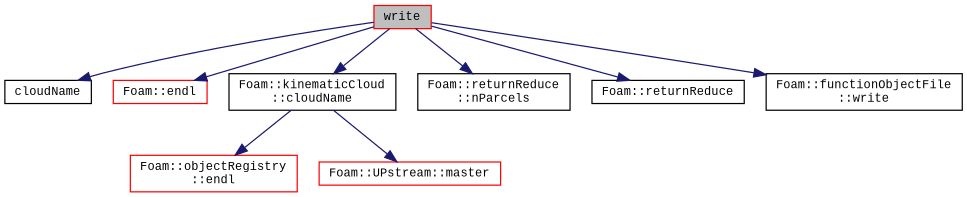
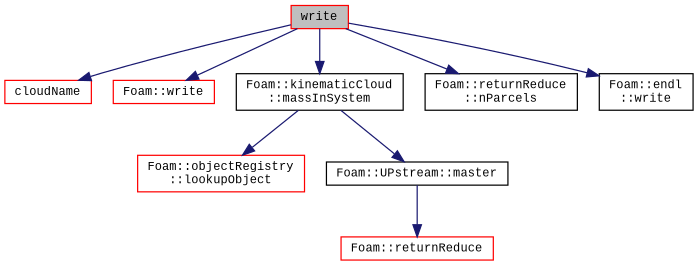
  digraph {
    fontname="Liberation Mono"
    rankdir=TB
    node [color=red fontname="Liberation Mono" fontsize=10 shape=record]
    edge [color=midnightblue fontname="Liberation Mono" fontsize=10 labelfontname=FreeSans labelfontsize=10 style=solid]
    n1 [fillcolor=grey75 fontcolor=black height=0.2 label=write style=filled width=0.4]
-   n2 [color=black height=0.2 label=cloudName width=0.4]
-   n3 [height=0.2 label="Foam::endl" width=0.4]
-   n4 [color=black height=0.2 label="Foam::kinematicCloud\l::cloudName" width=0.4]
+   n2 [height=0.2 label=cloudName width=0.4]
+   n3 [height=0.2 label="Foam::write" width=0.4]
+   n4 [color=black height=0.2 label="Foam::kinematicCloud\l::massInSystem" width=0.4]
    n5 [color=black height=0.2 label="Foam::returnReduce\l::nParcels" width=0.4]
-   n6 [color=black height=0.2 label="Foam::returnReduce" width=0.4]
-   n7 [color=black height=0.2 label="Foam::functionObjectFile\l::write" width=0.4]
-   n8 [height=0.2 label="Foam::objectRegistry\l::endl" width=0.4]
-   n9 [height=0.2 label="Foam::UPstream::master" width=0.4]
+   n6 [height=0.2 label="Foam::returnReduce" width=0.4]
+   n7 [color=black height=0.2 label="Foam::endl\l::write" width=0.4]
+   n8 [height=0.2 label="Foam::objectRegistry\l::lookupObject" width=0.4]
+   n9 [color=black height=0.2 label="Foam::UPstream::master" width=0.4]
    n1 -> n2
    n1 -> n3
    n1 -> n4
    n1 -> n5
-   n1 -> n6
+   n9 -> n6
    n1 -> n7
    n4 -> n8
    n4 -> n9
  }
